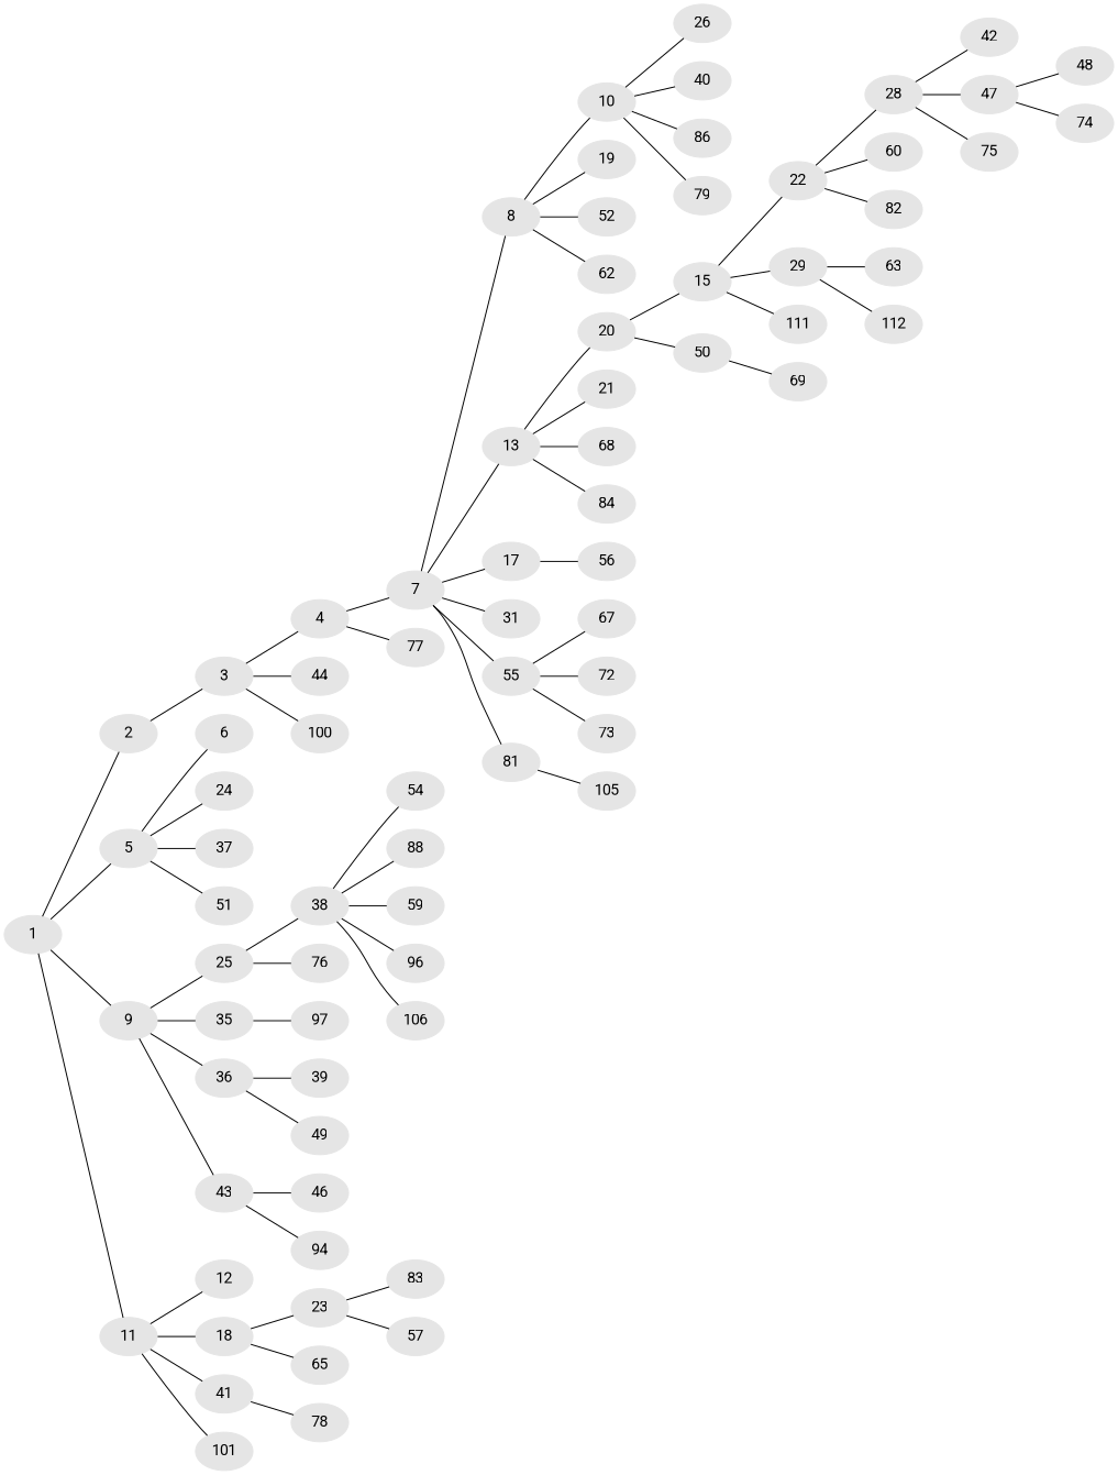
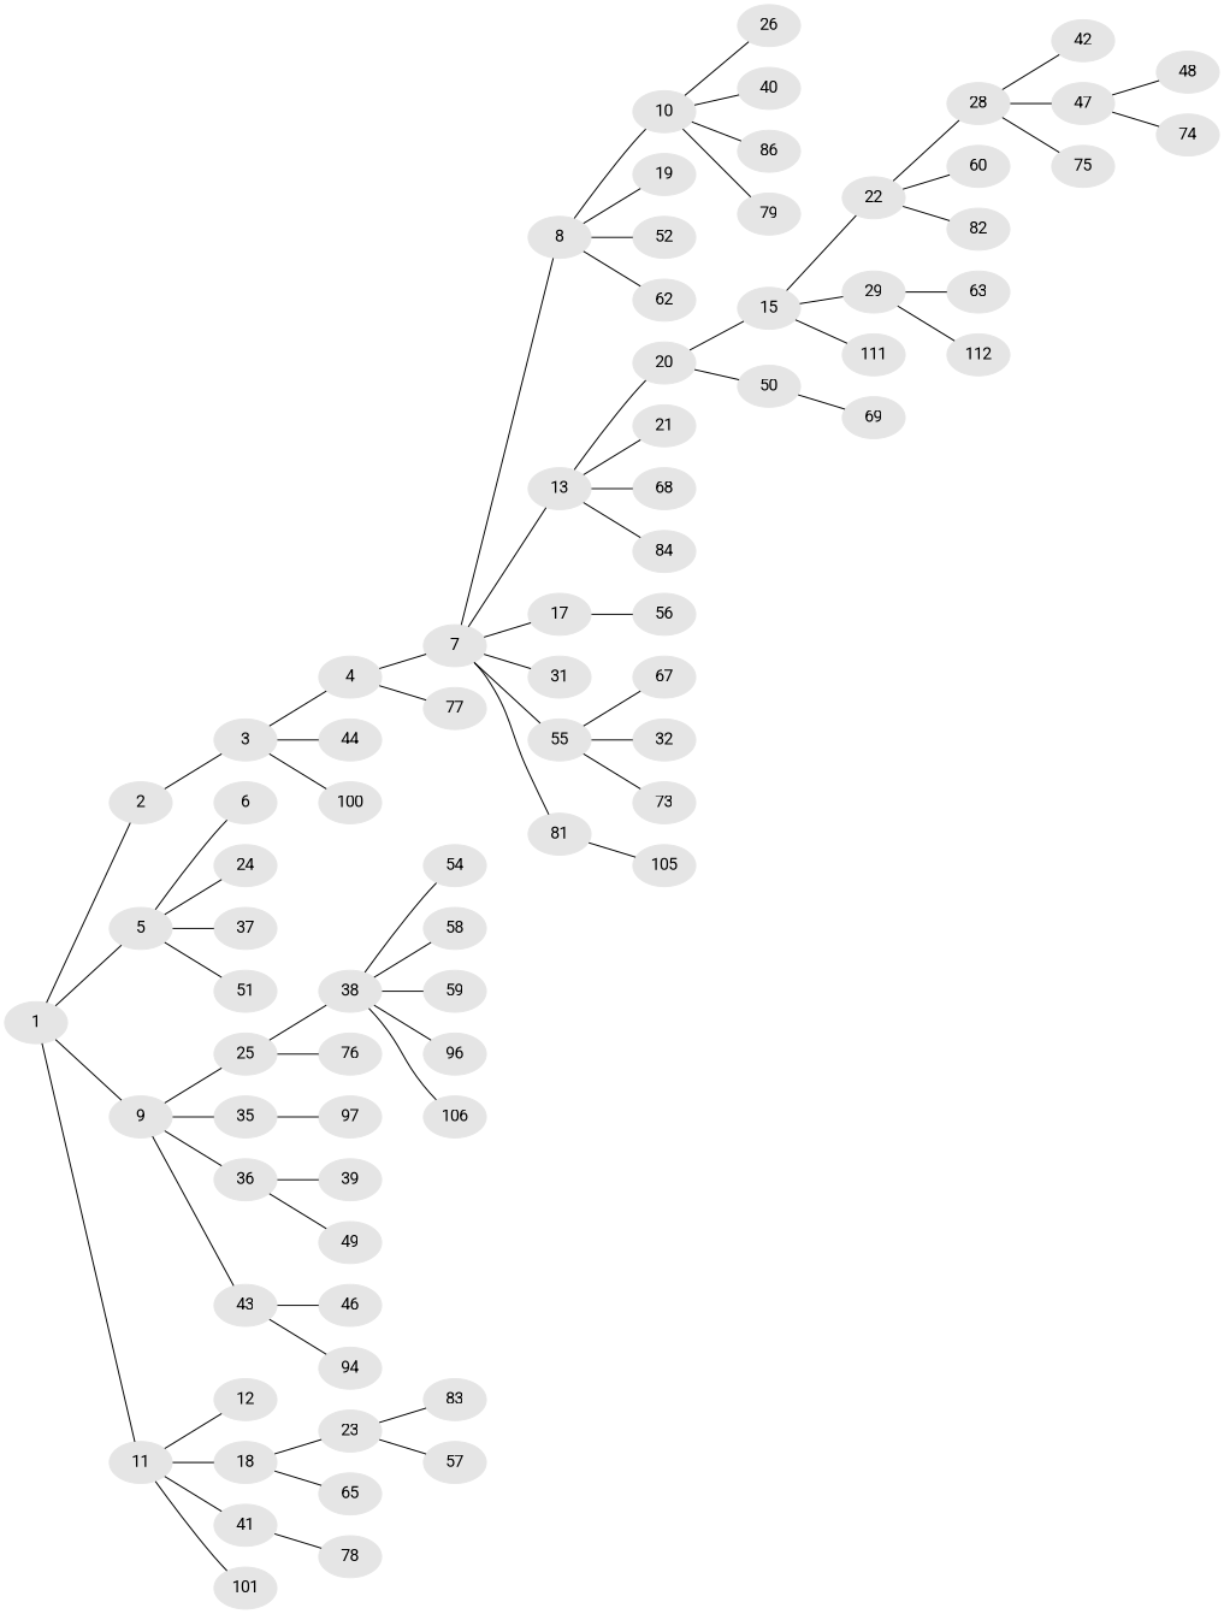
  graph {
    fontname=Roboto
    rankdir=LR
    node [color=gray90 fontname=Roboto style=filled]
    edge [fontname=Roboto]
    1 [super="+104"]
    2
    5 [super="+45"]
    9 [super="+16"]
    11 [super="+95"]
    3 [super="+71"]
    6
    24
    37
    51 [super="+98"]
    25
    35 [super="+90"]
    36 [super="+103"]
    43 [super="+80"]
    12
    18 [super="+89"]
    41 [super="+102"]
    101
    4
    44
    100
    7 [super="+30"]
    77 [super="+93"]
    8 [super="+33"]
    13 [super="+14"]
    17 [super="+27"]
    31
    55 [super="+107"]
    81 [super="+109"]
    10 [super="+32"]
    19
    52
    62
    20 [super="+83"]
    21
    68
    84
    56
    67
-   72 [super="+86"]
+   72 [super="+86" label=32]
    73
    105
    26
    40 [super="+85"]
    n45 [label=86]
    79
    38 [super="+94"]
    76
    97
    39
    49 [super="+88"]
    46
    n53 [label=94 super="+110"]
    23 [super="+34"]
    65
    78 [super="+99"]
    15 [super="+70"]
    22 [super="+64"]
    29
    111
    50 [super="+91"]
    28 [super="+61"]
    60
    82
    63
    112
    n67 [label=83 super="+108"]
    57
    69
    42 [super="+87"]
    47
    75
    54
-   58 [super="+113" label=88]
+   58 [super="+113"]
    59
    96
    106
    48
    74
    1 -- 2
    1 -- 5
    1 -- 9
    1 -- 11
    2 -- 3
    5 -- 6
    5 -- 24
    5 -- 37
    5 -- 51
    9 -- 25
    9 -- 35
    9 -- 36
    9 -- 43
    11 -- 12
    11 -- 18
    11 -- 41
    11 -- 101
    3 -- 4
    3 -- 44
    3 -- 100
    25 -- 38
    25 -- 76
    35 -- 97
    36 -- 39
    36 -- 49
    43 -- 46
    43 -- n53
    18 -- 23
    18 -- 65
    41 -- 78
    4 -- 7
    4 -- 77
    7 -- 8
    7 -- 13
    7 -- 17
    7 -- 31
    7 -- 55
    7 -- 81
    8 -- 10
    8 -- 19
    8 -- 52
    8 -- 62
    13 -- 20
    13 -- 21
    13 -- 68
    13 -- 84
    17 -- 56
    55 -- 67
    55 -- 72
    55 -- 73
    81 -- 105
    10 -- 26
    10 -- 40
    10 -- n45
    10 -- 79
    20 -- 15
    20 -- 50
    38 -- 54
    38 -- 58
    38 -- 59
    38 -- 96
    38 -- 106
    23 -- n67
    23 -- 57
    15 -- 22
    15 -- 29
    15 -- 111
    22 -- 28
    22 -- 60
    22 -- 82
    29 -- 63
    29 -- 112
    50 -- 69
    28 -- 42
    28 -- 47
    28 -- 75
    47 -- 48
    47 -- 74
  }
